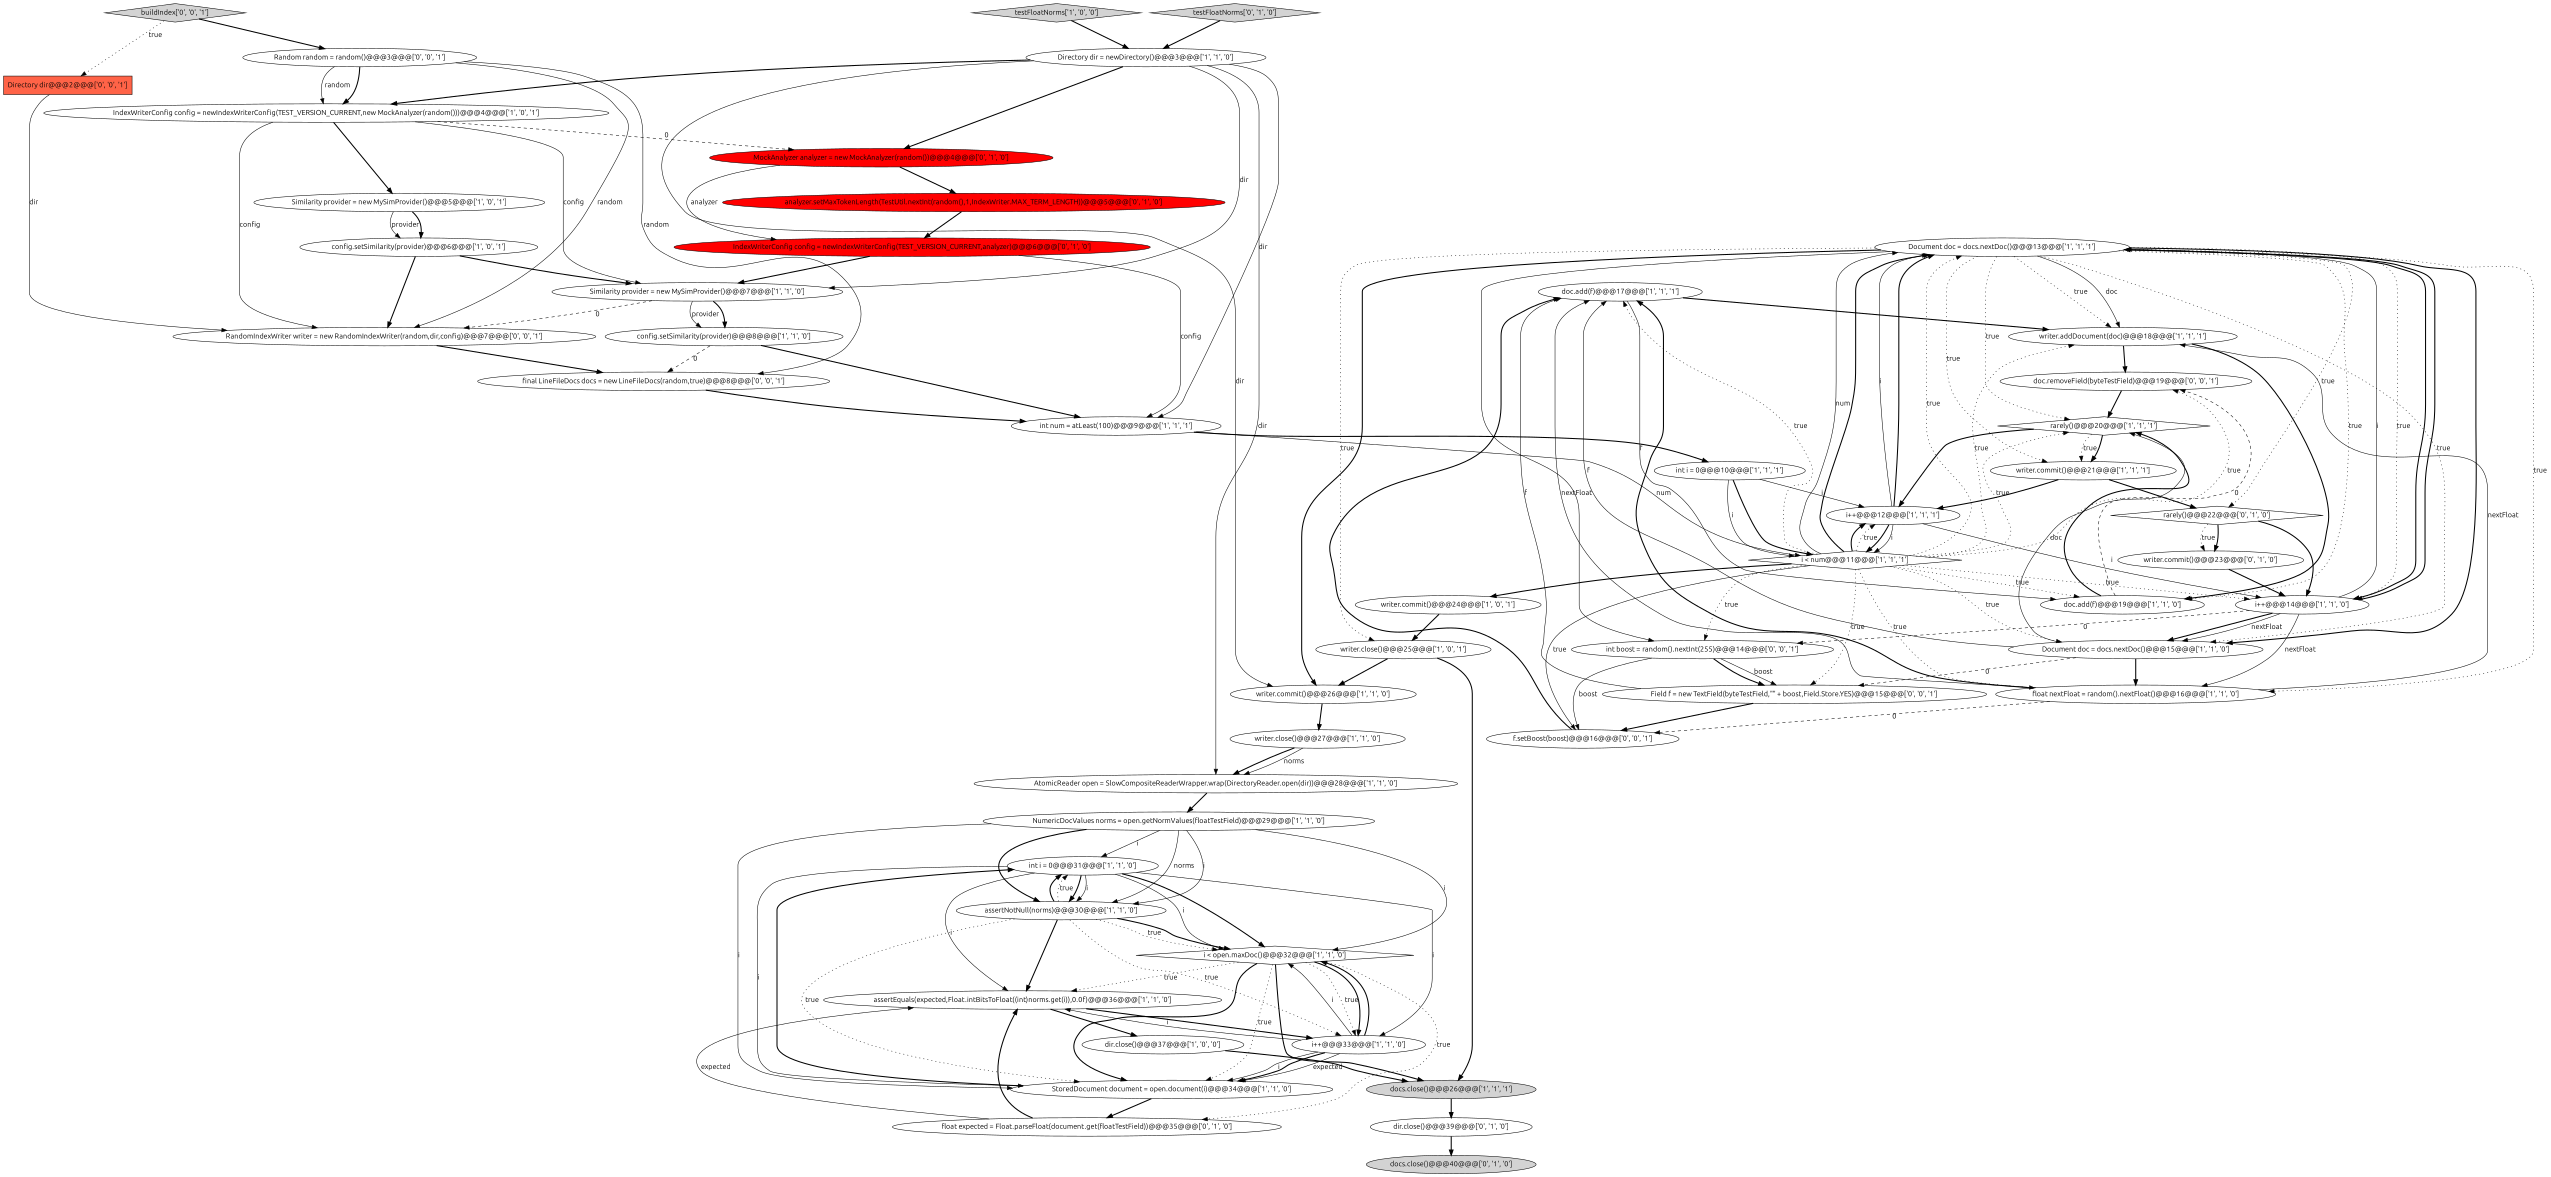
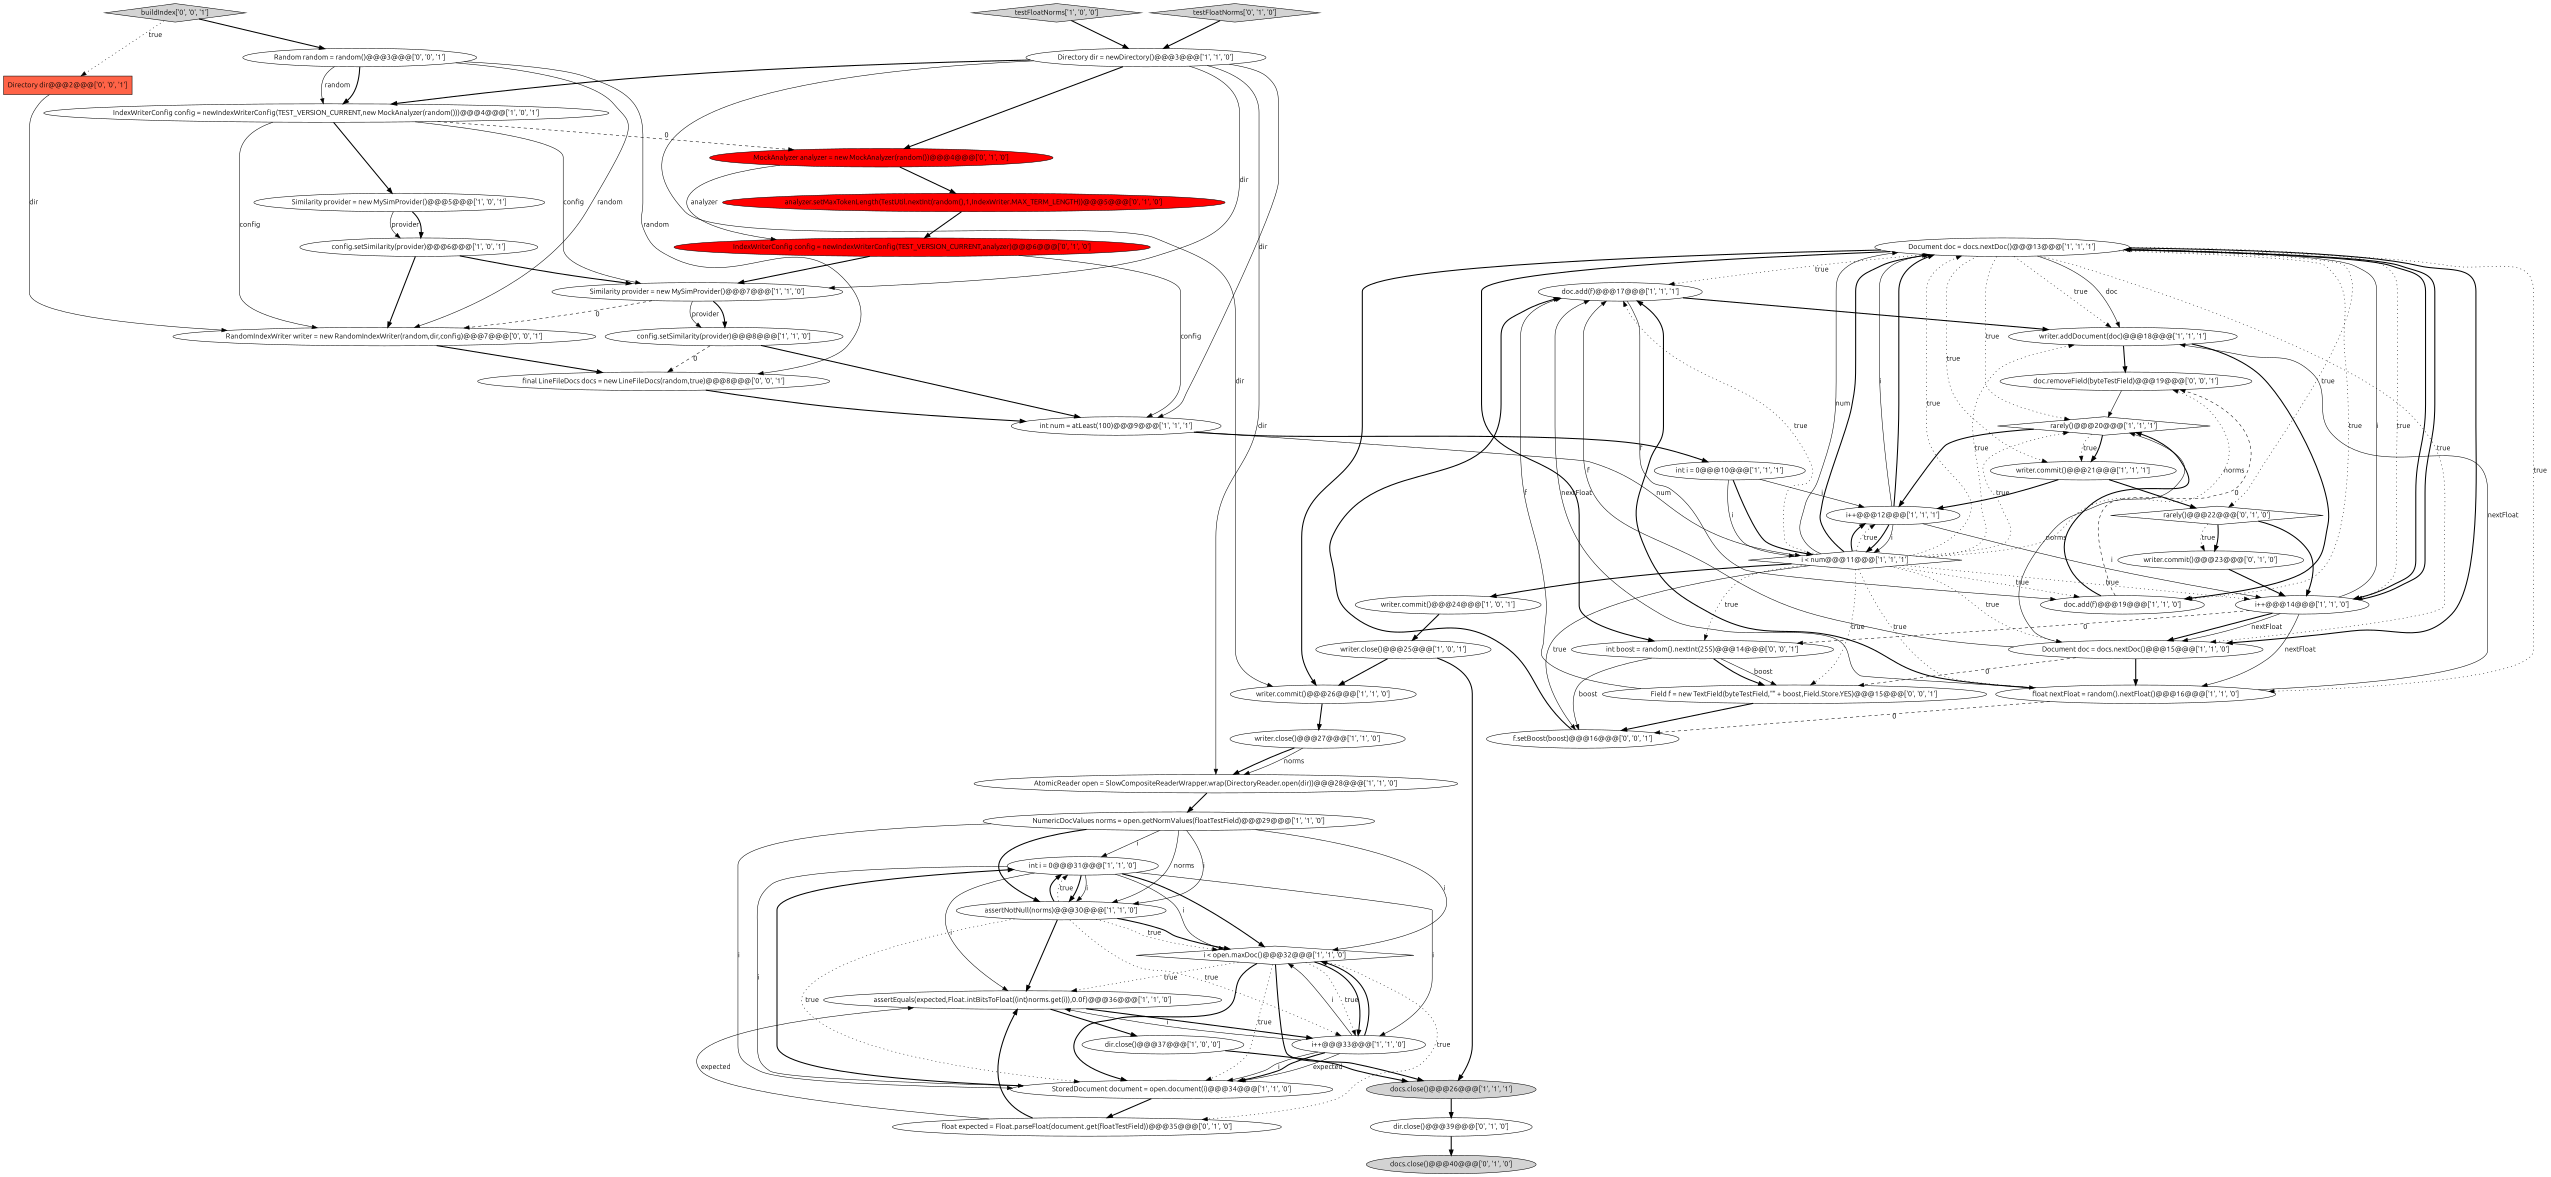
  digraph {
    fontname=Ubuntu
    node [fillcolor=white fontname=Ubuntu shape=ellipse style=filled]
    edge [fontname=Ubuntu style=bold]
    n1 [label="int i = 0@@@31@@@['1', '1', '0']"]
    n2 [label="i < open.maxDoc()@@@32@@@['1', '1', '0']" shape=diamond]
    n3 [label="assertEquals(expected,Float.intBitsToFloat((int)norms.get(i)),0.0f)@@@36@@@['1', '1', '0']"]
    n4 [label="assertNotNull(norms)@@@30@@@['1', '1', '0']"]
    n5 [label="i++@@@33@@@['1', '1', '0']"]
    n6 [label="StoredDocument document = open.document(i)@@@34@@@['1', '1', '0']"]
    n7 [fillcolor=lightgray label="docs.close()@@@26@@@['1', '1', '1']"]
    n8 [label="float expected = Float.parseFloat(document.get(floatTestField))@@@35@@@['0', '1', '0']"]
    n9 [label="dir.close()@@@37@@@['1', '0', '0']"]
    n10 [label="int i = 0@@@10@@@['1', '1', '1']"]
    n11 [label="i < num@@@11@@@['1', '1', '1']" shape=diamond]
    n12 [label="i++@@@12@@@['1', '1', '1']"]
    n13 [label="Field f = new TextField(byteTestField,\"\" + boost,Field.Store.YES)@@@15@@@['0', '0', '1']"]
    n14 [label="doc.add(f)@@@17@@@['1', '1', '1']"]
    n15 [label="f.setBoost(boost)@@@16@@@['0', '0', '1']"]
    n16 [label="doc.removeField(byteTestField)@@@19@@@['0', '0', '1']"]
    n17 [label="int boost = random().nextInt(255)@@@14@@@['0', '0', '1']"]
    n18 [label="writer.addDocument(doc)@@@18@@@['1', '1', '1']"]
    n19 [label="Document doc = docs.nextDoc()@@@13@@@['1', '1', '1']"]
    n20 [label="float nextFloat = random().nextFloat()@@@16@@@['1', '1', '0']"]
    n21 [label="Document doc = docs.nextDoc()@@@15@@@['1', '1', '0']"]
    n22 [label="doc.add(f)@@@19@@@['1', '1', '0']"]
    n23 [label="i++@@@14@@@['1', '1', '0']"]
    n24 [label="rarely()@@@20@@@['1', '1', '1']" shape=diamond]
    n25 [label="writer.commit()@@@24@@@['1', '0', '1']"]
    n26 [label="Random random = random()@@@3@@@['0', '0', '1']"]
    n27 [label="IndexWriterConfig config = newIndexWriterConfig(TEST_VERSION_CURRENT,new MockAnalyzer(random()))@@@4@@@['1', '0', '1']"]
    n28 [label="final LineFileDocs docs = new LineFileDocs(random,true)@@@8@@@['0', '0', '1']"]
    n29 [label="RandomIndexWriter writer = new RandomIndexWriter(random,dir,config)@@@7@@@['0', '0', '1']"]
    n30 [label="Similarity provider = new MySimProvider()@@@7@@@['1', '1', '0']"]
    n31 [fillcolor=red label="MockAnalyzer analyzer = new MockAnalyzer(random())@@@4@@@['0', '1', '0']"]
    n32 [label="Similarity provider = new MySimProvider()@@@5@@@['1', '0', '1']"]
    n33 [label="int num = atLeast(100)@@@9@@@['1', '1', '1']"]
    n34 [label="config.setSimilarity(provider)@@@8@@@['1', '1', '0']"]
    n35 [fillcolor=red label="analyzer.setMaxTokenLength(TestUtil.nextInt(random(),1,IndexWriter.MAX_TERM_LENGTH))@@@5@@@['0', '1', '0']"]
    n36 [fillcolor=red label="IndexWriterConfig config = newIndexWriterConfig(TEST_VERSION_CURRENT,analyzer)@@@6@@@['0', '1', '0']"]
    n37 [label="config.setSimilarity(provider)@@@6@@@['1', '0', '1']"]
    n38 [label="dir.close()@@@39@@@['0', '1', '0']"]
    n39 [fillcolor=lightgray label="docs.close()@@@40@@@['0', '1', '0']"]
    n40 [label="rarely()@@@22@@@['0', '1', '0']" shape=diamond]
    n41 [label="writer.commit()@@@26@@@['1', '1', '0']"]
    n42 [label="writer.commit()@@@21@@@['1', '1', '1']"]
    n43 [label="writer.close()@@@25@@@['1', '0', '1']"]
    n44 [label="writer.close()@@@27@@@['1', '1', '0']"]
    n45 [label="AtomicReader open = SlowCompositeReaderWrapper.wrap(DirectoryReader.open(dir))@@@28@@@['1', '1', '0']"]
    n46 [label="NumericDocValues norms = open.getNormValues(floatTestField)@@@29@@@['1', '1', '0']"]
    n47 [label="writer.commit()@@@23@@@['0', '1', '0']"]
    n48 [fillcolor=lightgray label="testFloatNorms['1', '0', '0']" shape=diamond]
    n49 [label="Directory dir = newDirectory()@@@3@@@['1', '1', '0']"]
    n50 [fillcolor=lightgray label="testFloatNorms['0', '1', '0']" shape=diamond]
    n51 [fillcolor=tomato label="Directory dir@@@2@@@['0', '0', '1']" shape=box]
    n52 [fillcolor=lightgray label="buildIndex['0', '0', '1']" shape=diamond]
    n1 -> n2 [label=i style=solid]
    n1 -> n2
    n1 -> n3 [label=i style=solid]
    n1 -> n4
    n1 -> n4 [label=i style=solid]
    n1 -> n5 [label=i style=solid]
    n1 -> n6 [label=i style=solid]
    n2 -> n3 [label=true style=dotted]
    n2 -> n5 [label=true style=dotted]
    n2 -> n5
    n2 -> n6
    n2 -> n6 [label=true style=dotted]
    n2 -> n7
    n2 -> n8 [label=true style=dotted]
    n3 -> n5
    n3 -> n9
    n4 -> n1
    n4 -> n1 [label=true style=dotted]
    n4 -> n2 [label=true style=dotted]
    n4 -> n2
    n4 -> n3
    n4 -> n5 [label=true style=dotted]
    n4 -> n6 [label=true style=dotted]
    n5 -> n2
    n5 -> n2 [label=i style=solid]
    n5 -> n3 [label=i style=solid]
    n5 -> n6
    n5 -> n6 [label=expected style=solid]
    n5 -> n6 [label=i style=solid]
    n6 -> n1
    n6 -> n8
    n7 -> n38
    n8 -> n3 [label=expected style=solid]
    n8 -> n3
    n9 -> n7
    n10 -> n11 [label=i style=solid]
    n10 -> n11
    n10 -> n12 [label=i style=solid]
    n11 -> n12
    n11 -> n12 [label=true style=dotted]
    n11 -> n13 [label=true style=dotted]
    n11 -> n14 [label=true style=dotted]
    n11 -> n15 [label=true style=solid]
-   n11 -> n16 [label=true style=dotted]
+   n11 -> n16 [label=norms style=dotted]
    n11 -> n17 [label=true style=dotted]
    n11 -> n18 [label=true style=dotted]
    n11 -> n19 [label=true style=dotted]
    n11 -> n19 [label=num style=solid]
    n11 -> n19
    n11 -> n20 [label=true style=dotted]
    n11 -> n21 [label=true style=dotted]
    n11 -> n22 [label=true style=dotted]
    n11 -> n23 [label=true style=dotted]
    n11 -> n24 [label=true style=dotted]
    n11 -> n25
    n12 -> n11
    n12 -> n11 [label=i style=solid]
    n12 -> n19 [label=i style=solid]
    n12 -> n19
    n12 -> n23 [label=i style=solid]
    n13 -> n14 [label=f style=solid]
    n13 -> n15
    n14 -> n18
    n14 -> n22 [label=f style=solid]
    n15 -> n14
-   n16 -> n24
+   n16 -> n24 [style=solid]
    n17 -> n13 [label=boost style=solid]
    n17 -> n13
    n17 -> n15 [label=boost style=solid]
    n18 -> n16
    n18 -> n22
-   n19 -> n43 [label=true style=dotted]
-   n19 -> n17 [style=solid]
+   n19 -> n14 [label=true style=dotted]
+   n19 -> n17
    n19 -> n18 [label=true style=dotted]
    n19 -> n18 [label=doc style=solid]
    n19 -> n20 [label=true style=dotted]
    n19 -> n21 [label=true style=dotted]
    n19 -> n21
    n19 -> n22 [label=true style=dotted]
    n19 -> n23 [label=true style=dotted]
    n19 -> n23
    n19 -> n24 [label=true style=dotted]
    n19 -> n40 [label=true style=dotted]
    n19 -> n41
    n19 -> n42 [label=true style=dotted]
    n20 -> n14 [label=nextFloat style=solid]
    n20 -> n14
    n20 -> n15 [label=0 style=dashed]
    n20 -> n18 [label=nextFloat style=solid]
    n21 -> n13 [label=0 style=dashed]
    n21 -> n14 [label=f style=solid]
    n21 -> n20
-   n21 -> n24 [label=doc style=solid]
+   n21 -> n24 [label=norms style=solid]
    n22 -> n16 [label=0 style=dashed]
    n22 -> n24
    n23 -> n17 [label=0 style=dashed]
    n23 -> n19 [label=i style=solid]
    n23 -> n19
    n23 -> n20 [label=nextFloat style=solid]
    n23 -> n21
    n23 -> n21 [label=nextFloat style=solid]
    n24 -> n12
    n24 -> n42 [label=true style=dotted]
    n24 -> n42
    n25 -> n43
    n26 -> n27
    n26 -> n27 [label=random style=solid]
    n26 -> n28 [label=random style=solid]
    n26 -> n29 [label=random style=solid]
    n27 -> n29 [label=config style=solid]
    n27 -> n30 [label=config style=solid]
    n27 -> n31 [label=0 style=dashed]
    n27 -> n32
    n28 -> n33
    n29 -> n28
    n30 -> n29 [label=0 style=dashed]
    n30 -> n34
    n30 -> n34 [label=provider style=solid]
    n31 -> n35
    n31 -> n36 [label=analyzer style=solid]
    n32 -> n37 [label=provider style=solid]
    n32 -> n37
    n33 -> n10
    n33 -> n11 [label=num style=solid]
    n34 -> n28 [label=0 style=dashed]
    n34 -> n33
    n35 -> n36
    n36 -> n30
    n36 -> n33 [label=config style=solid]
    n37 -> n29
    n37 -> n30
    n38 -> n39
    n40 -> n23
    n40 -> n47
    n40 -> n47 [label=true style=dotted]
    n41 -> n44
    n42 -> n12
    n42 -> n40
    n43 -> n7
    n43 -> n41
    n44 -> n45
    n44 -> n45 [label=norms style=solid]
    n45 -> n46
    n46 -> n1 [label=i style=solid]
    n46 -> n2 [label=i style=solid]
    n46 -> n4 [label=i style=solid]
    n46 -> n4
    n46 -> n4 [label=norms style=solid]
    n46 -> n6 [label=i style=solid]
    n47 -> n23
    n48 -> n49
    n49 -> n27
    n49 -> n30 [label=dir style=solid]
    n49 -> n31
    n49 -> n33 [label=dir style=solid]
    n49 -> n41 [label=dir style=solid]
    n49 -> n45 [label=dir style=solid]
    n50 -> n49
    n51 -> n29 [label=dir style=solid]
    n52 -> n26
    n52 -> n51 [label=true style=dotted]
  }
